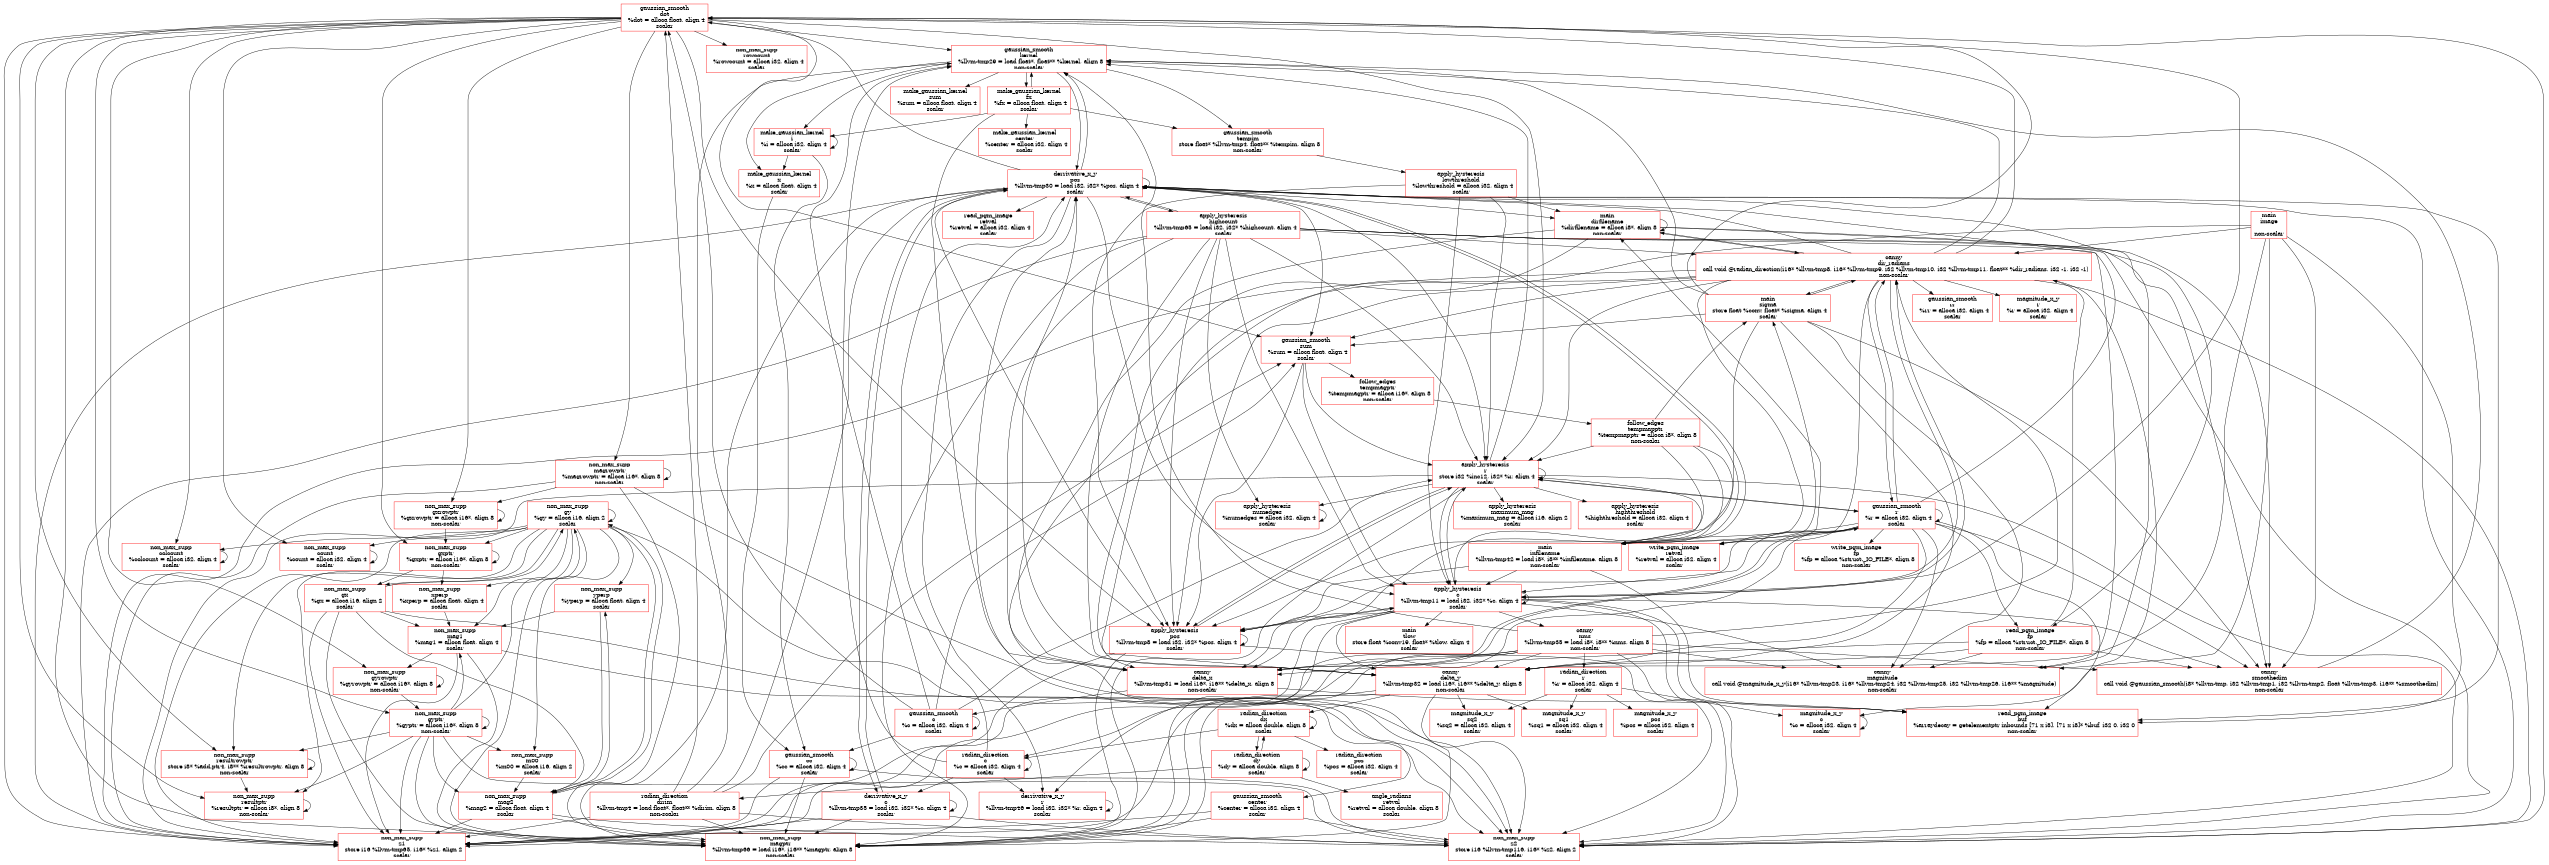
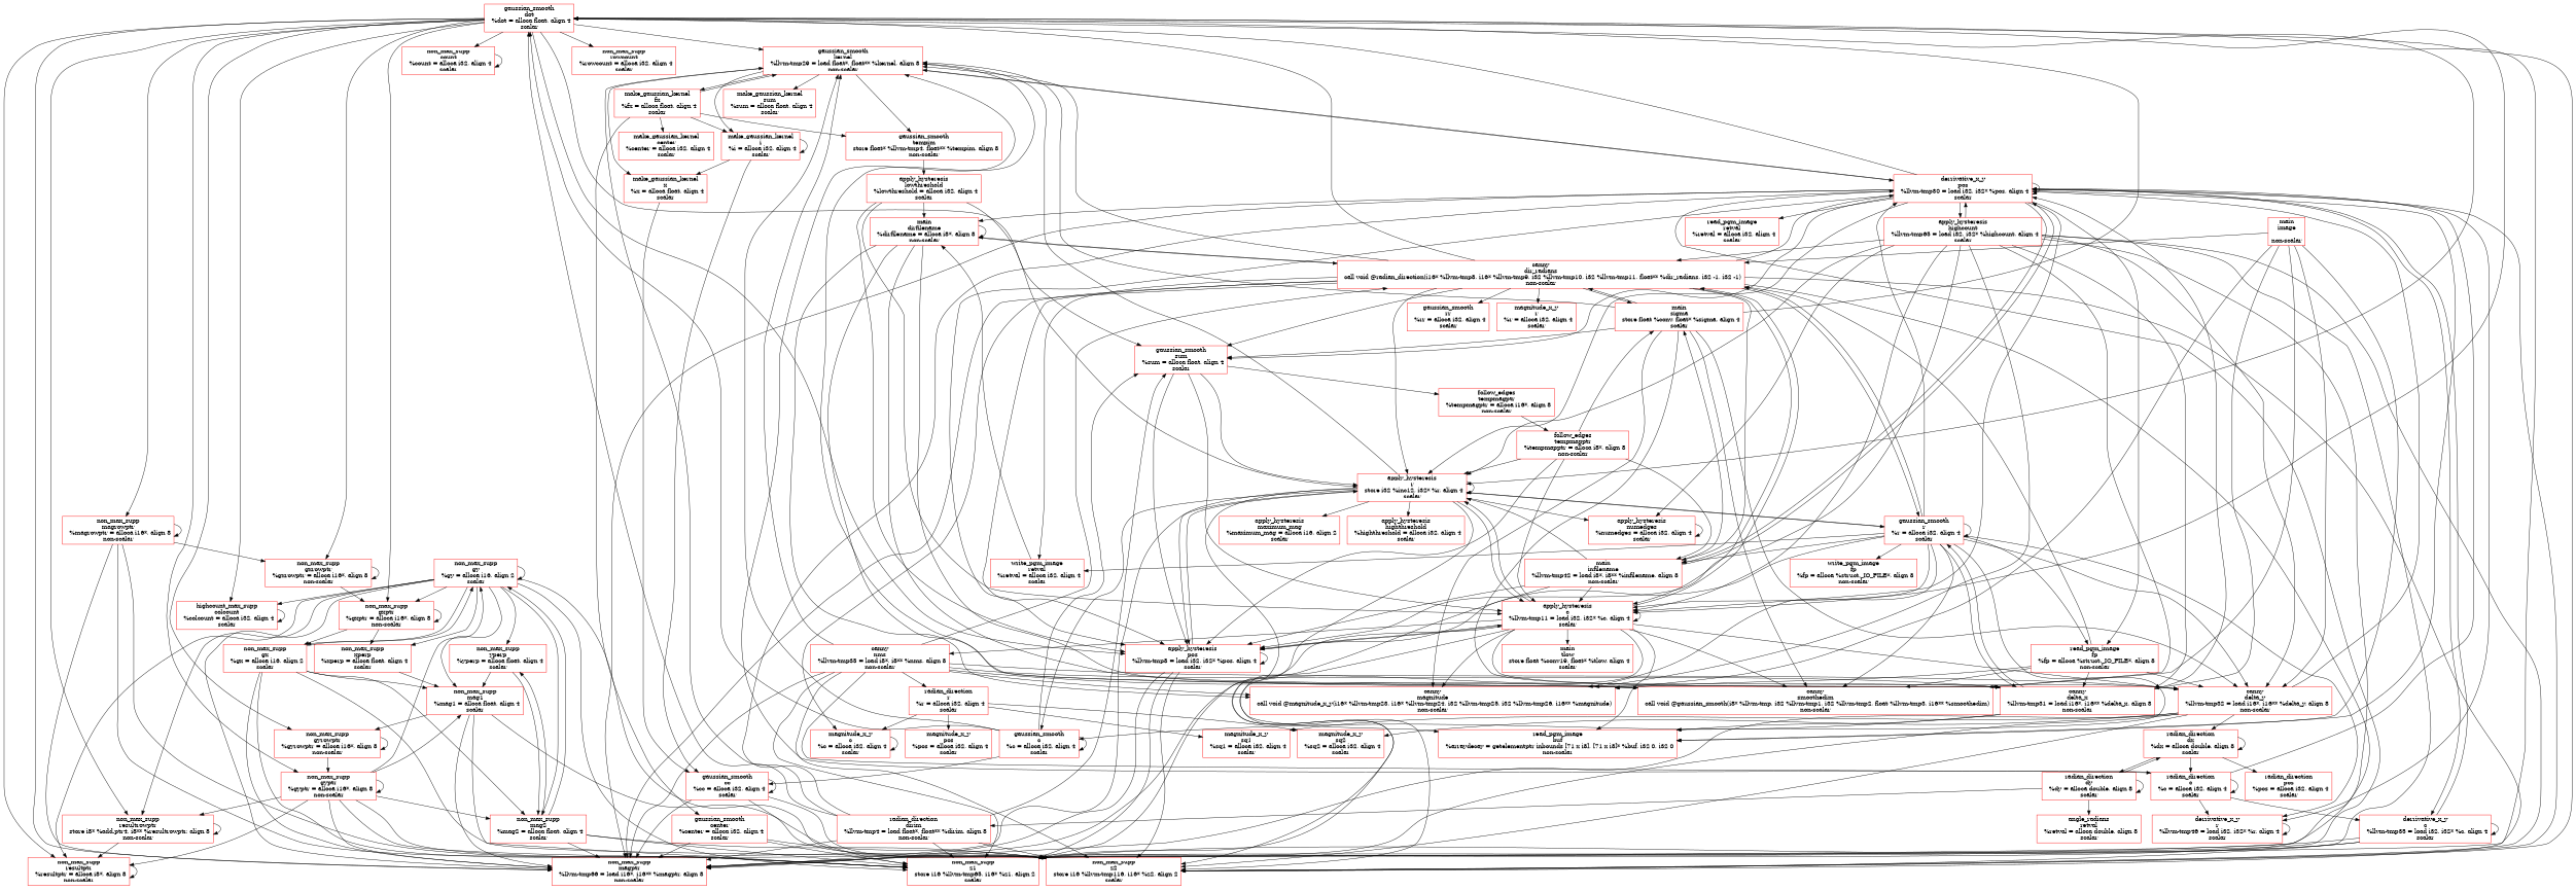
  digraph {
    node [color=red shape=box]
    edge [color=black style=solid]
    n1 [label="non_max_supp\nresultptr\n  %resultptr = alloca i8*, align 8\nnon-scalar\n"]
    n2 [label="non_max_supp\nresultrowptr\n  store i8* %add.ptr4, i8** %resultrowptr, align 8\nnon-scalar\n"]
    n3 [label="non_max_supp\nyperp\n  %yperp = alloca float, align 4\nscalar\n"]
    n4 [label="non_max_supp\nmag2\n  %mag2 = alloca float, align 4\nscalar\n"]
    n5 [label="non_max_supp\nmag1\n  %mag1 = alloca float, align 4\nscalar\n"]
    n6 [label="non_max_supp\nmagptr\n  %llvm-tmp66 = load i16*, i16** %magptr, align 8\nnon-scalar\n"]
    n7 [label="non_max_supp\nz1\n  store i16 %llvm-tmp65, i16* %z1, align 2\nscalar\n"]
    n8 [label="non_max_supp\nz2\n  store i16 %llvm-tmp116, i16* %z2, align 2\nscalar\n"]
    n9 [label="non_max_supp\ngy\n  %gy = alloca i16, align 2\nscalar\n"]
    n10 [label="non_max_supp\ngyrowptr\n  %gyrowptr = alloca i16*, align 8\nnon-scalar\n"]
    n11 [label="non_max_supp\ngx\n  %gx = alloca i16, align 2\nscalar\n"]
-   n12 [label="non_max_supp\ncolcount\n  %colcount = alloca i32, align 4\nscalar\n"]
+   n12 [label="highcount_max_supp\ncolcount\n  %colcount = alloca i32, align 4\nscalar\n"]
    n13 [label="non_max_supp\ncount\n  %count = alloca i32, align 4\nscalar\n"]
-   n14 [label="non_max_supp\nm00\n  %m00 = alloca i16, align 2\nscalar\n"]
    n15 [label="non_max_supp\nxperp\n  %xperp = alloca float, align 4\nscalar\n"]
    n16 [label="non_max_supp\ngxptr\n  %gxptr = alloca i16*, align 8\nnon-scalar\n"]
    n17 [label="non_max_supp\ngyptr\n  %gyptr = alloca i16*, align 8\nnon-scalar\n"]
    n18 [label="non_max_supp\ngxrowptr\n  %gxrowptr = alloca i16*, align 8\nnon-scalar\n"]
    n19 [label="non_max_supp\nmagrowptr\n  %magrowptr = alloca i16*, align 8\nnon-scalar\n"]
    n20 [label="non_max_supp\nrowcount\n  %rowcount = alloca i32, align 4\nscalar\n"]
    n21 [label="magnitude_x_y\nsq1\n  %sq1 = alloca i32, align 4\nscalar\n"]
    n22 [label="magnitude_x_y\nsq2\n  %sq2 = alloca i32, align 4\nscalar\n"]
    n23 [label="angle_radians\nretval\n  %retval = alloca double, align 8\nscalar\n"]
    n24 [label="write_pgm_image\nretval\n  %retval = alloca i32, align 4\nscalar\n"]
    n25 [label="main\ndirfilename\n  %dirfilename = alloca i8*, align 8\nnon-scalar\n"]
    n26 [label="canny\nmagnitude\n  call void @magnitude_x_y(i16* %llvm-tmp23, i16* %llvm-tmp24, i32 %llvm-tmp25, i32 %llvm-tmp26, i16** %magnitude)\nnon-scalar\n"]
    n27 [label="canny\nsmoothedim\n  call void @gaussian_smooth(i8* %llvm-tmp, i32 %llvm-tmp1, i32 %llvm-tmp2, float %llvm-tmp3, i16** %smoothedim)\nnon-scalar\n"]
    n28 [label="canny\ndir_radians\n  call void @radian_direction(i16* %llvm-tmp8, i16* %llvm-tmp9, i32 %llvm-tmp10, i32 %llvm-tmp11, float** %dir_radians, i32 -1, i32 -1)\nnon-scalar\n"]
    n29 [label="canny\ndelta_y\n  %llvm-tmp32 = load i16*, i16** %delta_y, align 8\nnon-scalar\n"]
    n30 [label="canny\ndelta_x\n  %llvm-tmp31 = load i16*, i16** %delta_x, align 8\nnon-scalar\n"]
    n31 [label="read_pgm_image\nbuf\n  %arraydecay = getelementptr inbounds [71 x i8], [71 x i8]* %buf, i32 0, i32 0\nnon-scalar\n"]
    n32 [label="apply_hysteresis\nnumedges\n  %numedges = alloca i32, align 4\nscalar\n"]
    n33 [label="derrivative_x_y\nr\n  %llvm-tmp46 = load i32, i32* %r, align 4\nscalar\n"]
    n34 [label="gaussian_smooth\nkernel\n  %llvm-tmp29 = load float*, float** %kernel, align 8\nnon-scalar\n"]
    n35 [label="derrivative_x_y\npos\n  %llvm-tmp30 = load i32, i32* %pos, align 4\nscalar\n"]
    n36 [label="gaussian_smooth\ntempim\n  store float* %llvm-tmp4, float** %tempim, align 8\nnon-scalar\n"]
    n37 [label="make_gaussian_kernel\nsum\n  %sum = alloca float, align 4\nscalar\n"]
    n38 [label="make_gaussian_kernel\nx\n  %x = alloca float, align 4\nscalar\n"]
    n39 [label="make_gaussian_kernel\ni\n  %i = alloca i32, align 4\nscalar\n"]
    n40 [label="make_gaussian_kernel\nfx\n  %fx = alloca float, align 4\nscalar\n"]
    n41 [label="read_pgm_image\nfp\n  %fp = alloca %struct._IO_FILE*, align 8\nnon-scalar\n"]
    n42 [label="gaussian_smooth\nr\n  %r = alloca i32, align 4\nscalar\n"]
    n43 [label="apply_hysteresis\nr\n  store i32 %inc12, i32* %r, align 4\nscalar\n"]
    n44 [label="apply_hysteresis\npos\n  %llvm-tmp8 = load i32, i32* %pos, align 4\nscalar\n"]
    n45 [label="apply_hysteresis\nc\n  %llvm-tmp11 = load i32, i32* %c, align 4\nscalar\n"]
    n46 [label="main\ninfilename\n  %llvm-tmp42 = load i8*, i8** %infilename, align 8\nnon-scalar\n"]
    n47 [label="gaussian_smooth\nsum\n  %sum = alloca float, align 4\nscalar\n"]
    n48 [label="gaussian_smooth\ndot\n  %dot = alloca float, align 4\nscalar\n"]
    n49 [label="magnitude_x_y\nc\n  %c = alloca i32, align 4\nscalar\n"]
    n50 [label="main\nsigma\n  store float %conv, float* %sigma, align 4\nscalar\n"]
    n51 [label="gaussian_smooth\nrr\n  %rr = alloca i32, align 4\nscalar\n"]
    n52 [label="magnitude_x_y\nr\n  %r = alloca i32, align 4\nscalar\n"]
    n53 [label="radian_direction\ndx\n  %dx = alloca double, align 8\nscalar\n"]
    n54 [label="gaussian_smooth\nc\n  %c = alloca i32, align 4\nscalar\n"]
    n55 [label="write_pgm_image\nfp\n  %fp = alloca %struct._IO_FILE*, align 8\nnon-scalar\n"]
    n56 [label="apply_hysteresis\nmaximum_mag\n  %maximum_mag = alloca i16, align 2\nscalar\n"]
    n57 [label="apply_hysteresis\nhighthreshold\n  %highthreshold = alloca i32, align 4\nscalar\n"]
    n58 [label="apply_hysteresis\nhighcount\n  %llvm-tmp65 = load i32, i32* %highcount, align 4\nscalar\n"]
    n59 [label="read_pgm_image\nretval\n  %retval = alloca i32, align 4\nscalar\n"]
    n60 [label="derrivative_x_y\nc\n  %llvm-tmp35 = load i32, i32* %c, align 4\nscalar\n"]
    n61 [label="canny\nnms\n  %llvm-tmp35 = load i8*, i8** %nms, align 8\nnon-scalar\n"]
    n62 [label="main\ntlow\n  store float %conv19, float* %tlow, align 4\nscalar\n"]
    n63 [label="gaussian_smooth\ncc\n  %cc = alloca i32, align 4\nscalar\n"]
    n64 [label="follow_edges\ntempmagptr\n  %tempmagptr = alloca i16*, align 8\nnon-scalar\n"]
    n65 [label="radian_direction\nc\n  %c = alloca i32, align 4\nscalar\n"]
    n66 [label="magnitude_x_y\npos\n  %pos = alloca i32, align 4\nscalar\n"]
    n67 [label="radian_direction\nr\n  %r = alloca i32, align 4\nscalar\n"]
    n68 [label="apply_hysteresis\nlowthreshold\n  %lowthreshold = alloca i32, align 4\nscalar\n"]
    n69 [label="gaussian_smooth\ncenter\n  %center = alloca i32, align 4\nscalar\n"]
    n70 [label="make_gaussian_kernel\ncenter\n  %center = alloca i32, align 4\nscalar\n"]
    n71 [label="radian_direction\ndirim\n  %llvm-tmp4 = load float*, float** %dirim, align 8\nnon-scalar\n"]
    n72 [label="radian_direction\ndy\n  %dy = alloca double, align 8\nscalar\n"]
    n73 [label="radian_direction\npos\n  %pos = alloca i32, align 4\nscalar\n"]
    n74 [label="follow_edges\ntempmapptr\n  %tempmapptr = alloca i8*, align 8\nnon-scalar\n"]
    n75 [label="main\nimage\n\nnon-scalar\n"]
    n1 -> n1
    n2 -> n1
    n2 -> n2
    n3 -> n4
    n3 -> n5
    n4 -> n3
    n4 -> n6
    n4 -> n7
    n4 -> n8
    n4 -> n9
    n5 -> n6
    n5 -> n7
    n5 -> n8
    n5 -> n10
    n9 -> n1
    n9 -> n2
    n9 -> n3
    n9 -> n4
    n9 -> n5
    n9 -> n6
    n9 -> n7
    n9 -> n8
    n9 -> n9
    n9 -> n11
    n9 -> n12
-   n9 -> n13
-   n9 -> n14
    n9 -> n15
    n9 -> n16
    n10 -> n10
    n10 -> n17
    n11 -> n4
    n11 -> n5
    n11 -> n6
    n11 -> n7
    n11 -> n8
    n11 -> n9
    n12 -> n12
    n13 -> n13
-   n14 -> n4
    n15 -> n5
    n16 -> n11
    n16 -> n15
    n16 -> n16
    n17 -> n1
    n17 -> n2
    n17 -> n4
    n17 -> n5
    n17 -> n6
    n17 -> n7
    n17 -> n8
    n17 -> n9
-   n17 -> n14
    n17 -> n17
    n18 -> n16
    n18 -> n18
    n19 -> n6
    n19 -> n7
    n19 -> n8
    n19 -> n18
    n19 -> n19
    n24 -> n25
    n25 -> n25
    n25 -> n26
    n25 -> n27
    n25 -> n28
    n25 -> n29
    n25 -> n30
    n27 -> n34
    n28 -> n6
    n28 -> n7
    n28 -> n8
    n28 -> n24
    n28 -> n25
    n28 -> n34
    n28 -> n35
    n28 -> n42
    n28 -> n43
    n28 -> n44
    n28 -> n45
    n28 -> n46
    n28 -> n47
    n28 -> n48
    n28 -> n49
    n28 -> n50
    n28 -> n51
    n28 -> n52
    n29 -> n6
    n29 -> n7
    n29 -> n8
    n29 -> n21
    n29 -> n22
    n29 -> n35
    n29 -> n53
    n30 -> n31
    n30 -> n35
    n30 -> n42
    n30 -> n54
    n32 -> n32
    n33 -> n33
    n34 -> n35
    n34 -> n36
    n34 -> n37
    n34 -> n38
    n34 -> n39
    n34 -> n40
    n35 -> n6
    n35 -> n7
    n35 -> n8
    n35 -> n25
    n35 -> n31
    n35 -> n33
    n35 -> n34
    n35 -> n35
    n35 -> n41
    n35 -> n43
    n35 -> n44
    n35 -> n45
    n35 -> n46
    n35 -> n47
    n35 -> n48
    n35 -> n58
    n35 -> n59
    n35 -> n60
    n36 -> n68
    n38 -> n63
    n39 -> n38
    n39 -> n39
    n39 -> n63
    n40 -> n34
    n40 -> n36
    n40 -> n39
    n40 -> n69
    n40 -> n70
    n41 -> n26
    n41 -> n27
    n41 -> n28
    n41 -> n29
    n41 -> n30
    n42 -> n24
    n42 -> n26
    n42 -> n27
    n42 -> n28
    n42 -> n29
    n42 -> n30
    n42 -> n31
    n42 -> n33
    n42 -> n35
    n42 -> n41
    n42 -> n42
    n42 -> n43
    n42 -> n44
    n42 -> n45
    n42 -> n46
    n42 -> n55
    n43 -> n6
    n43 -> n7
    n43 -> n8
    n43 -> n32
    n43 -> n34
    n43 -> n42
    n43 -> n43
    n43 -> n44
    n43 -> n45
-   n54 -> n43
+   n43 -> n54
    n43 -> n56
    n43 -> n57
    n44 -> n6
    n44 -> n7
    n44 -> n8
    n44 -> n43
    n44 -> n44
    n44 -> n45
    n45 -> n6
    n45 -> n7
    n45 -> n8
    n45 -> n26
    n45 -> n27
    n45 -> n28
    n45 -> n29
    n45 -> n30
    n45 -> n31
    n45 -> n43
    n45 -> n44
    n45 -> n45
    n45 -> n61
    n45 -> n62
    n46 -> n31
    n46 -> n35
    n46 -> n43
    n46 -> n44
    n46 -> n45
    n46 -> n50
    n47 -> n43
    n47 -> n44
    n47 -> n45
    n47 -> n64
    n48 -> n1
    n48 -> n2
    n48 -> n6
    n48 -> n7
    n48 -> n8
    n48 -> n10
    n48 -> n12
    n48 -> n13
    n48 -> n16
    n48 -> n17
    n48 -> n18
    n48 -> n19
    n48 -> n20
    n48 -> n34
    n48 -> n43
    n48 -> n44
    n48 -> n45
    n48 -> n47
    n49 -> n49
    n50 -> n26
    n50 -> n27
    n50 -> n28
    n50 -> n29
    n50 -> n30
    n50 -> n34
    n50 -> n47
    n50 -> n48
    n53 -> n53
    n53 -> n65
    n53 -> n72
    n53 -> n73
    n54 -> n34
    n54 -> n47
    n54 -> n48
    n54 -> n54
    n54 -> n63
    n58 -> n6
    n58 -> n7
    n58 -> n8
    n58 -> n26
    n58 -> n27
    n58 -> n28
    n58 -> n29
    n58 -> n30
    n58 -> n32
    n58 -> n35
    n58 -> n43
    n58 -> n44
    n58 -> n45
    n60 -> n6
    n60 -> n7
    n60 -> n8
    n60 -> n35
    n60 -> n60
    n61 -> n6
    n61 -> n7
    n61 -> n8
    n61 -> n26
    n61 -> n27
    n61 -> n28
    n61 -> n29
    n61 -> n30
    n61 -> n34
    n61 -> n65
    n61 -> n67
    n63 -> n6
    n63 -> n7
    n63 -> n8
    n63 -> n63
    n64 -> n74
    n65 -> n33
    n65 -> n34
    n65 -> n35
    n65 -> n60
    n65 -> n65
    n67 -> n21
    n67 -> n22
    n67 -> n49
    n67 -> n66
    n68 -> n25
    n68 -> n43
    n68 -> n44
    n68 -> n45
    n69 -> n6
    n69 -> n7
    n69 -> n8
    n71 -> n6
    n71 -> n7
    n71 -> n8
    n71 -> n34
    n71 -> n35
    n71 -> n47
    n71 -> n48
    n72 -> n23
    n72 -> n53
    n72 -> n71
    n72 -> n72
    n74 -> n43
    n74 -> n44
    n74 -> n45
    n74 -> n46
    n74 -> n50
    n75 -> n26
    n75 -> n27
    n75 -> n28
    n75 -> n29
    n75 -> n30
    n75 -> n31
  }
